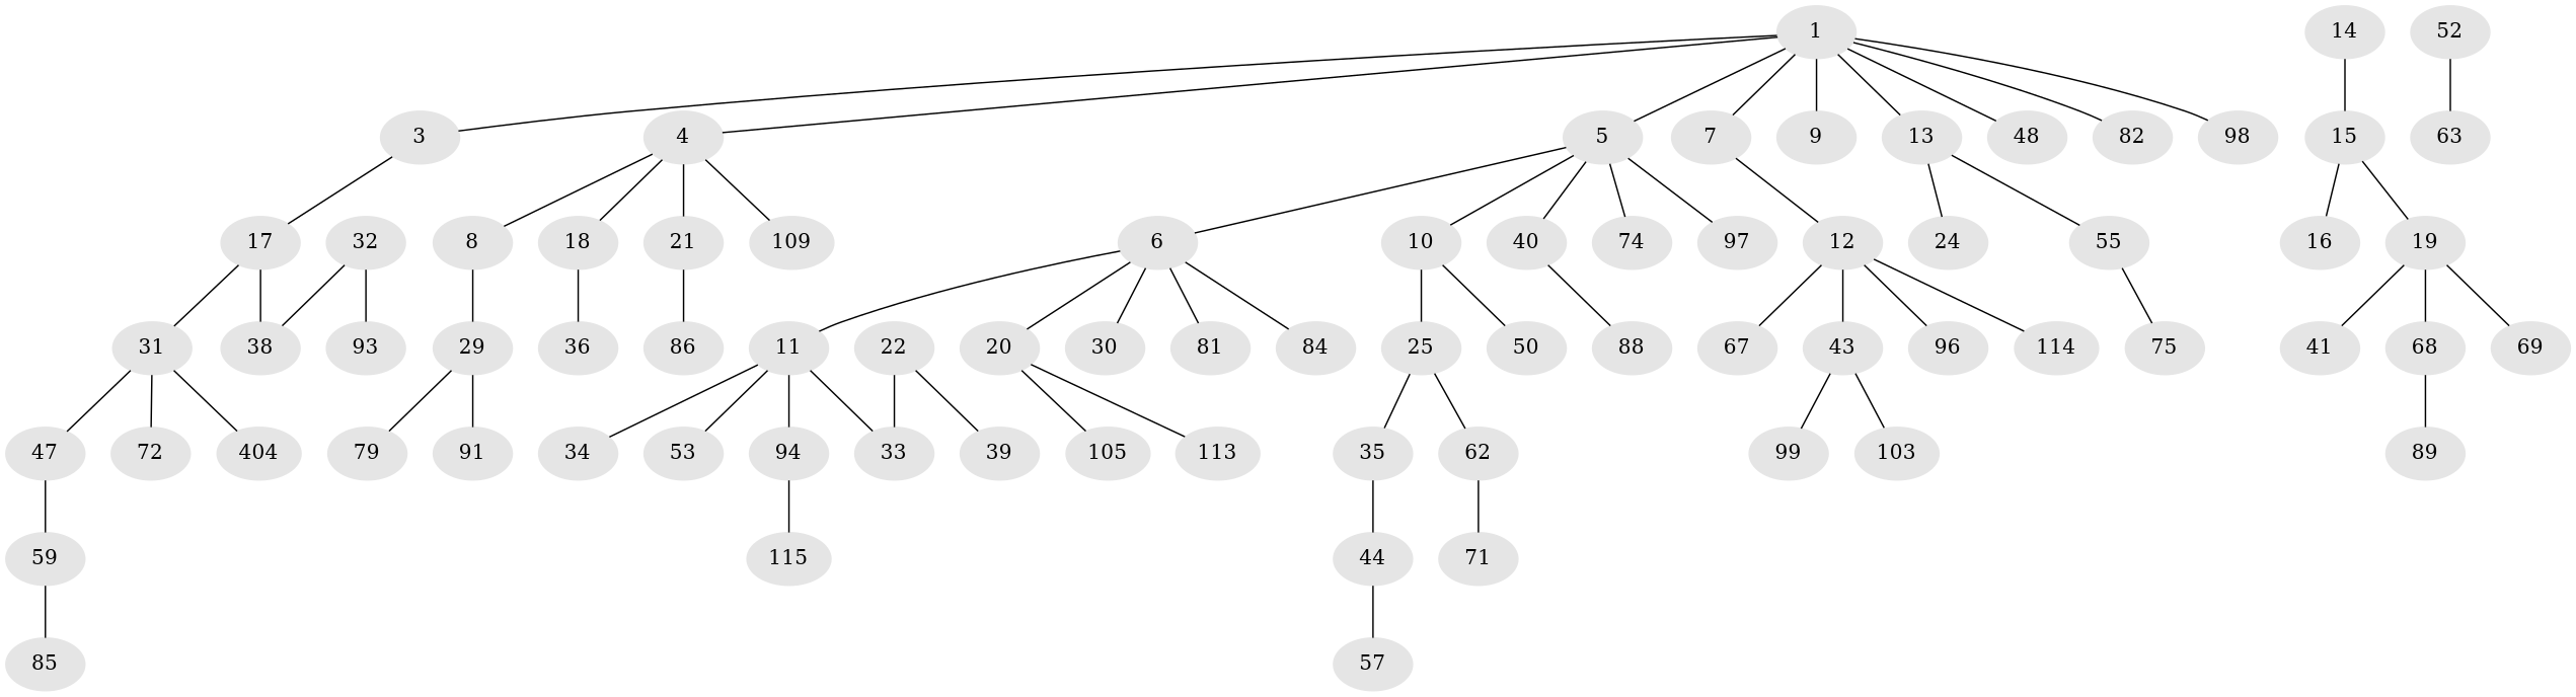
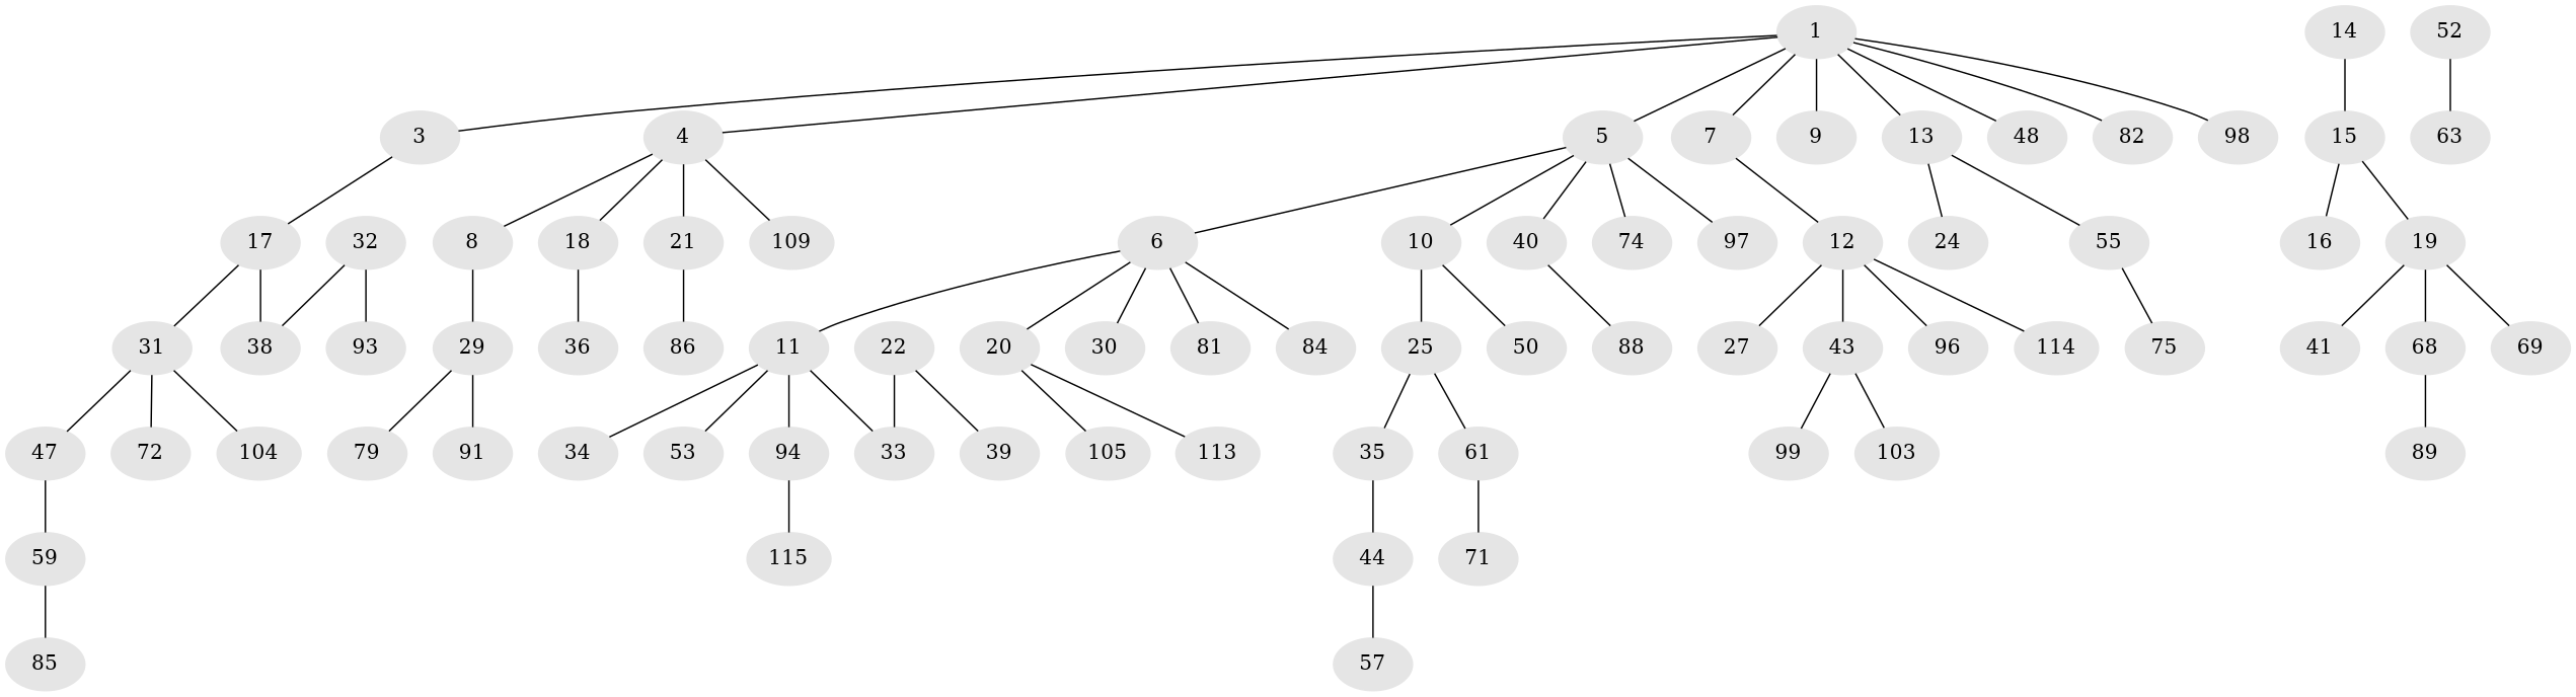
  graph {
    node [color=gray90 style=filled]
    1 [super="+2"]
    3 [super="+58"]
    4 [super="+46"]
    5 [super="+37"]
    7
    9 [super="+77"]
    13 [super="+83"]
    48 [super="+80"]
    82
    98 [super="+111"]
    17 [super="+28"]
    8 [super="+26"]
    18
    21 [super="+54"]
    109
    6 [super="+64"]
    10 [super="+49"]
    40 [super="+90"]
    74
    97 [super="+112"]
    12 [super="+73"]
    24 [super="+101"]
    55
    31 [super="+56"]
    38 [super="+60"]
    29 [super="+61"]
    14
    15
    36 [super="+95"]
    86
    11 [super="+23"]
    20 [super="+87"]
    30 [super="+108"]
    n34 [label=81]
    84
    25 [super="+42"]
    50 [super="+81"]
    88
    52 [super="+66"]
    63
    34
    53
    94 [super="+100"]
    33
    105
    113
-   27 [label=67]
+   27
    43 [super="+76"]
    96
    114
    79
    91 [super="+102"]
    35 [super="+106"]
-   62
+   62 [label=61]
    44 [super="+110"]
    22 [super="+70"]
    39 [super="+45"]
    115
    99
    103
    75 [super="+116"]
    16 [super="+78"]
    19 [super="+67"]
    41
    68
    69
    47 [super="+92"]
    72
-   104 [label=404]
+   104
    32
    93
    89
    71
    59 [super="+65"]
    57
    85 [super="+107"]
    1 -- 3
    1 -- 4
    1 -- 5
    1 -- 7
    1 -- 9
    1 -- 13
    1 -- 48
    1 -- 82
    1 -- 98
    3 -- 17
    4 -- 8
    4 -- 18
    4 -- 21
    4 -- 109
    5 -- 6
    5 -- 10
    5 -- 40
    5 -- 74
    5 -- 97
    7 -- 12
    13 -- 24
    13 -- 55
    17 -- 31
    17 -- 38
    8 -- 29
    18 -- 36
    21 -- 86
    6 -- 11
    6 -- 20
    6 -- 30
    6 -- n34
    6 -- 84
    10 -- 25
    10 -- 50
    40 -- 88
    12 -- 27
    12 -- 43
    12 -- 96
    12 -- 114
    55 -- 75
    31 -- 47
    31 -- 72
    31 -- 104
    29 -- 79
    29 -- 91
    14 -- 15
    15 -- 16
    15 -- 19
    11 -- 34
    11 -- 53
    11 -- 94
    11 -- 33
    20 -- 105
    20 -- 113
    25 -- 35
    25 -- 62
    52 -- 63
    94 -- 115
    43 -- 99
    43 -- 103
    35 -- 44
    62 -- 71
    44 -- 57
    22 -- 33
    22 -- 39
    19 -- 41
    19 -- 68
    19 -- 69
    68 -- 89
    47 -- 59
    32 -- 38
    32 -- 93
    59 -- 85
  }
